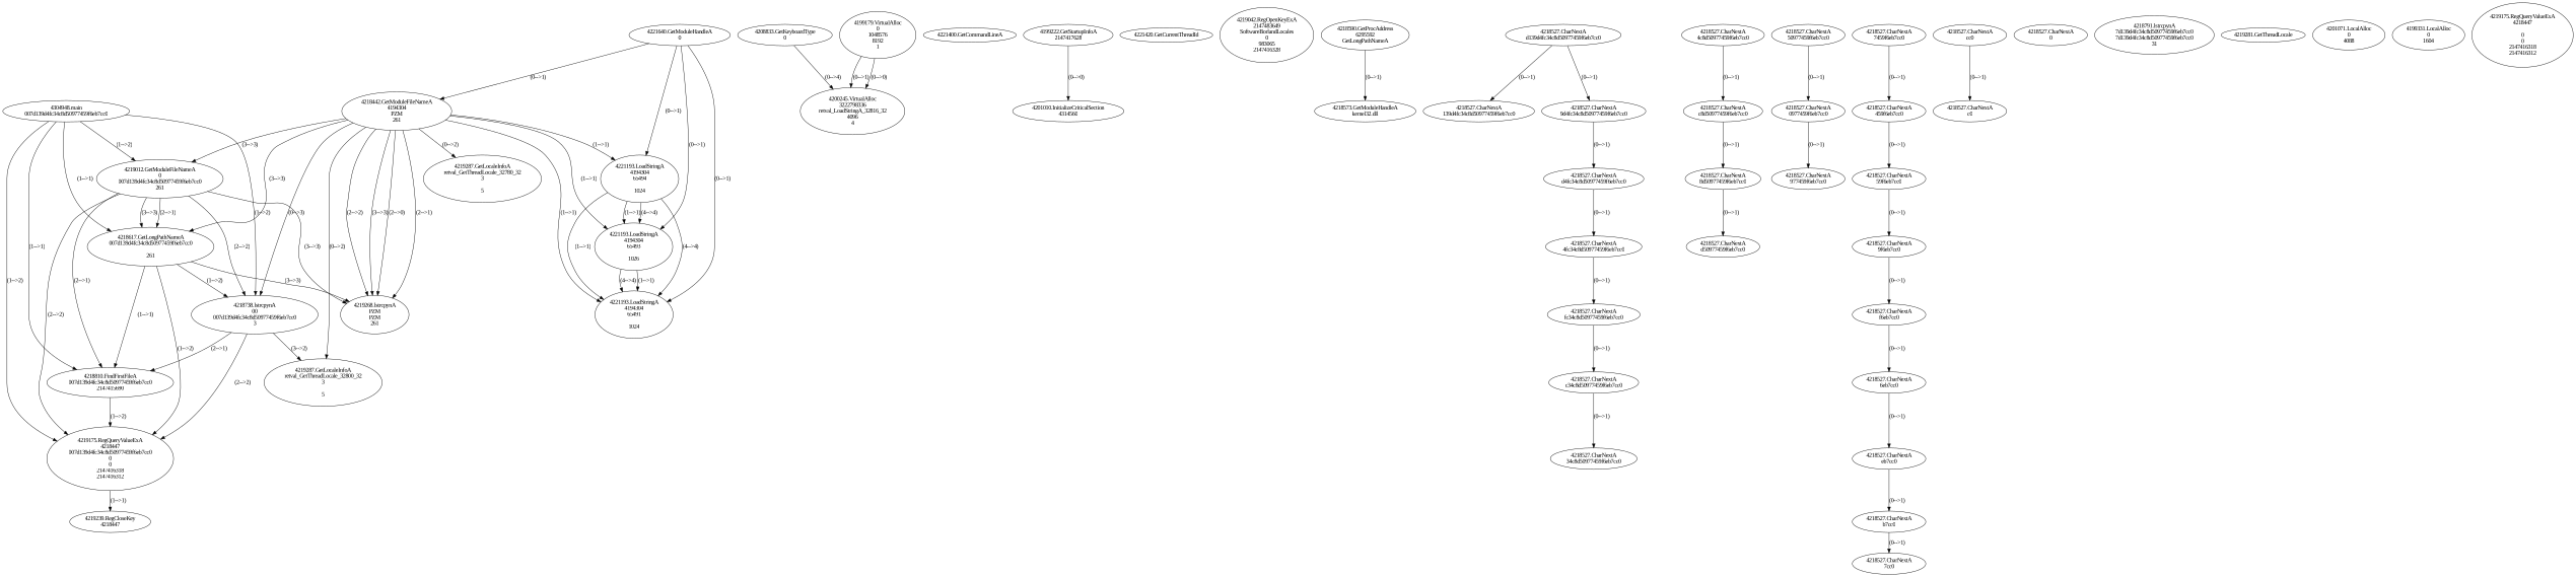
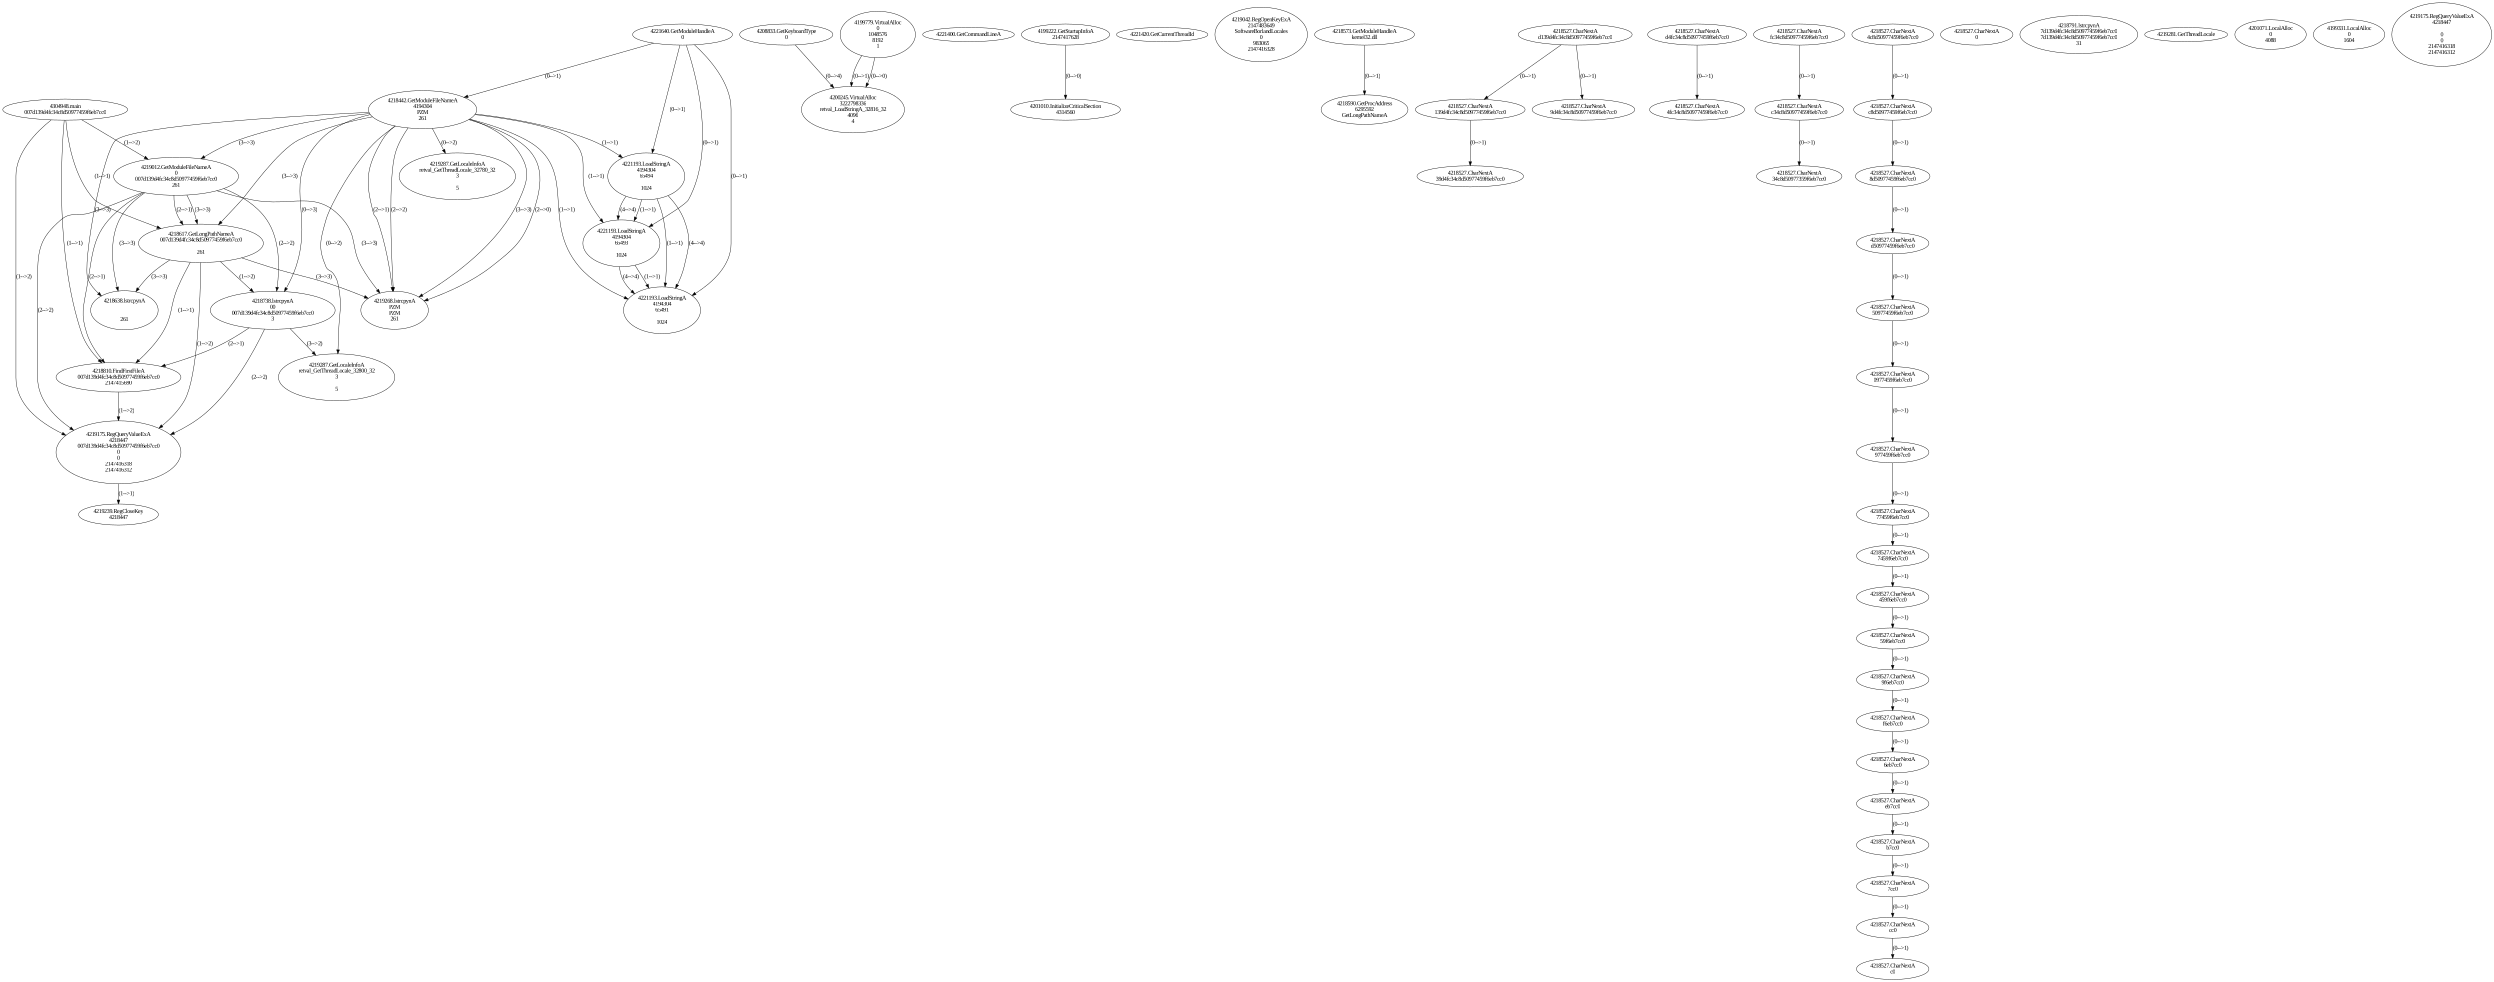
  digraph {
    fontname="Liberation Serif"
    node [fontname="Liberation Serif"]
    edge [fontname="Liberation Serif"]
    n1 [label="4304948.main\n007d139d4fc34c8d50977459f6eb7cc0"]
    n2 [label="4219012.GetModuleFileNameA\n0\n007d139d4fc34c8d50977459f6eb7cc0\n261"]
    n3 [label="4218617.GetLongPathNameA\n007d139d4fc34c8d50977459f6eb7cc0\n\n261"]
    n4 [label="4218738.lstrcpynA\n00\n007d139d4fc34c8d50977459f6eb7cc0\n3"]
    n5 [label="4218810.FindFirstFileA\n007d139d4fc34c8d50977459f6eb7cc0\n2147415690"]
    n6 [label="4219175.RegQueryValueExA\n4218447\n007d139d4fc34c8d50977459f6eb7cc0\n0\n0\n2147416318\n2147416312"]
    n7 [label="4219268.lstrcpynA\nPZM\nPZM\n261"]
+   n8 [label="4218638.lstrcpynA\n\n\n261"]
    n9 [label="4219287.GetLocaleInfoA\nretval_GetThreadLocale_32800_32\n3\n\n5"]
    n10 [label="4219239.RegCloseKey\n4218447"]
    n11 [label="4221640.GetModuleHandleA\n0"]
    n12 [label="4218442.GetModuleFileNameA\n4194304\nPZM\n261"]
    n13 [label="4221193.LoadStringA\n4194304\n65494\n\n1024"]
-   n14 [label="4221193.LoadStringA\n4194304\n65493\n\n1026"]
+   n14 [label="4221193.LoadStringA\n4194304\n65493\n\n1024"]
    n15 [label="4221193.LoadStringA\n4194304\n65491\n\n1024"]
    n16 [label="4219287.GetLocaleInfoA\nretval_GetThreadLocale_32780_32\n3\n\n5"]
    n17 [label="4208833.GetKeyboardType\n0"]
    n18 [label="4200245.VirtualAlloc\n3222798336\nretval_LoadStringA_32816_32\n4096\n4"]
    n19 [label="4221400.GetCommandLineA\n"]
    n20 [label="4199222.GetStartupInfoA\n2147417628"]
    n21 [label="4201010.InitializeCriticalSection\n4314560"]
    n22 [label="4221420.GetCurrentThreadId\n"]
    n23 [label="4219042.RegOpenKeyExA\n2147483649\nSoftware\Borland\Locales\n0\n983065\n2147416328"]
    n24 [label="4218573.GetModuleHandleA\nkernel32.dll"]
    n25 [label="4218590.GetProcAddress\n6295592\nGetLongPathNameA"]
    n26 [label="4218527.CharNextA\nd139d4fc34c8d50977459f6eb7cc0"]
    n27 [label="4218527.CharNextA\n139d4fc34c8d50977459f6eb7cc0"]
    n28 [label="4218527.CharNextA\n9d4fc34c8d50977459f6eb7cc0"]
+   n29 [label="4218527.CharNextA\n39d4fc34c8d50977459f6eb7cc0"]
    n30 [label="4218527.CharNextA\nd4fc34c8d50977459f6eb7cc0"]
    n31 [label="4218527.CharNextA\n4fc34c8d50977459f6eb7cc0"]
    n32 [label="4218527.CharNextA\nfc34c8d50977459f6eb7cc0"]
    n33 [label="4218527.CharNextA\nc34c8d50977459f6eb7cc0"]
-   n34 [label="4218527.CharNextA\n34c8d50977459f6eb7cc0"]
+   n34 [label="4218527.CharNextA\n34c8d50977359f6eb7cc0"]
    n35 [label="4218527.CharNextA\n4c8d50977459f6eb7cc0"]
    n36 [label="4218527.CharNextA\nc8d50977459f6eb7cc0"]
    n37 [label="4218527.CharNextA\n8d50977459f6eb7cc0"]
    n38 [label="4218527.CharNextA\nd50977459f6eb7cc0"]
    n39 [label="4218527.CharNextA\n50977459f6eb7cc0"]
    n40 [label="4218527.CharNextA\n0977459f6eb7cc0"]
    n41 [label="4218527.CharNextA\n977459f6eb7cc0"]
+   n42 [label="4218527.CharNextA\n77459f6eb7cc0"]
    n43 [label="4218527.CharNextA\n7459f6eb7cc0"]
    n44 [label="4218527.CharNextA\n459f6eb7cc0"]
    n45 [label="4218527.CharNextA\n59f6eb7cc0"]
    n46 [label="4218527.CharNextA\n9f6eb7cc0"]
    n47 [label="4218527.CharNextA\nf6eb7cc0"]
    n48 [label="4218527.CharNextA\n6eb7cc0"]
    n49 [label="4218527.CharNextA\neb7cc0"]
    n50 [label="4218527.CharNextA\nb7cc0"]
    n51 [label="4218527.CharNextA\n7cc0"]
    n52 [label="4218527.CharNextA\ncc0"]
    n53 [label="4218527.CharNextA\nc0"]
    n54 [label="4218527.CharNextA\n0"]
    n55 [label="4218791.lstrcpynA\n7d139d4fc34c8d50977459f6eb7cc0\n7d139d4fc34c8d50977459f6eb7cc0\n31"]
    n56 [label="4219281.GetThreadLocale\n"]
    n57 [label="4201071.LocalAlloc\n0\n4088"]
-   n58 [label="4199179.VirtualAlloc\n0\n1048576\n8192\n1"]
+   n58 [label="4199779.VirtualAlloc\n0\n1048576\n8192\n1"]
    n59 [label="4199331.LocalAlloc\n0\n1604"]
    n60 [label="4219175.RegQueryValueExA\n4218447\n\n0\n0\n2147416318\n2147416312"]
    n1 -> n2 [label="(1-->2)"]
    n1 -> n3 [label="(1-->1)"]
-   n1 -> n4 [label="(1-->2)"]
    n1 -> n5 [label="(1-->1)"]
    n1 -> n6 [label="(1-->2)"]
    n2 -> n3 [label="(2-->1)"]
    n2 -> n3 [label="(3-->3)"]
    n2 -> n4 [label="(2-->2)"]
    n2 -> n5 [label="(2-->1)"]
    n2 -> n6 [label="(2-->2)"]
    n2 -> n7 [label="(3-->3)"]
+   n2 -> n8 [label="(3-->3)"]
    n3 -> n4 [label="(1-->2)"]
    n3 -> n5 [label="(1-->1)"]
    n3 -> n6 [label="(1-->2)"]
    n3 -> n7 [label="(3-->3)"]
+   n3 -> n8 [label="(3-->3)"]
    n4 -> n5 [label="(2-->1)"]
    n4 -> n6 [label="(2-->2)"]
    n4 -> n9 [label="(3-->2)"]
    n5 -> n6 [label="(1-->2)"]
    n6 -> n10 [label="(1-->1)"]
    n11 -> n12 [label="(0-->1)"]
    n11 -> n13 [label="(0-->1)"]
    n11 -> n14 [label="(0-->1)"]
    n11 -> n15 [label="(0-->1)"]
    n12 -> n2 [label="(3-->3)"]
    n12 -> n3 [label="(3-->3)"]
    n12 -> n4 [label="(0-->3)"]
    n12 -> n7 [label="(2-->1)"]
    n12 -> n7 [label="(2-->2)"]
    n12 -> n7 [label="(3-->3)"]
    n12 -> n7 [label="(2-->0)"]
+   n12 -> n8 [label="(3-->3)"]
    n12 -> n9 [label="(0-->2)"]
    n12 -> n13 [label="(1-->1)"]
    n12 -> n14 [label="(1-->1)"]
    n12 -> n15 [label="(1-->1)"]
    n12 -> n16 [label="(0-->2)"]
    n13 -> n14 [label="(1-->1)"]
    n13 -> n14 [label="(4-->4)"]
    n13 -> n15 [label="(1-->1)"]
    n13 -> n15 [label="(4-->4)"]
    n14 -> n15 [label="(1-->1)"]
    n14 -> n15 [label="(4-->4)"]
    n17 -> n18 [label="(0-->4)"]
    n20 -> n21 [label="(0-->0)"]
-   n25 -> n24 [label="(0-->1)"]
+   n24 -> n25 [label="(0-->1)"]
    n26 -> n27 [label="(0-->1)"]
    n26 -> n28 [label="(0-->1)"]
-   n28 -> n30 [label="(0-->1)"]
+   n27 -> n29 [label="(0-->1)"]
    n30 -> n31 [label="(0-->1)"]
-   n31 -> n32 [label="(0-->1)"]
    n32 -> n33 [label="(0-->1)"]
    n33 -> n34 [label="(0-->1)"]
    n35 -> n36 [label="(0-->1)"]
    n36 -> n37 [label="(0-->1)"]
    n37 -> n38 [label="(0-->1)"]
+   n38 -> n39 [label="(0-->1)"]
    n39 -> n40 [label="(0-->1)"]
    n40 -> n41 [label="(0-->1)"]
+   n41 -> n42 [label="(0-->1)"]
+   n42 -> n43 [label="(0-->1)"]
    n43 -> n44 [label="(0-->1)"]
    n44 -> n45 [label="(0-->1)"]
    n45 -> n46 [label="(0-->1)"]
    n46 -> n47 [label="(0-->1)"]
    n47 -> n48 [label="(0-->1)"]
    n48 -> n49 [label="(0-->1)"]
    n49 -> n50 [label="(0-->1)"]
    n50 -> n51 [label="(0-->1)"]
+   n51 -> n52 [label="(0-->1)"]
    n52 -> n53 [label="(0-->1)"]
    n58 -> n18 [label="(0-->1)"]
    n58 -> n18 [label="(0-->0)"]
  }
